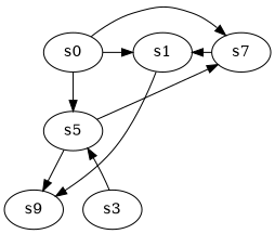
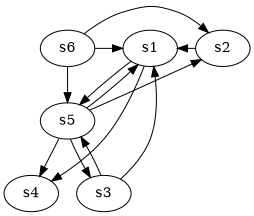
  digraph {
    node [player=1]
-   s0 [player=0]
+   s0 [player=0 label=s6]
    s1
-   s2 [player=0 label=s7]
+   s2 [player=0]
    s5
-   s4 [label=s9]
+   s4
    s3
    s0 -> s1 [constraint="time % 3 == 0"]
    s0 -> s2 [constraint="time == 0 || time == 3 || time == 10 || time == 11"]
    s0 -> s5
+   s1 -> s5 [constraint="!(time % 6 == 2)"]
    s1 -> s4 [constraint="time == 0"]
    s2 -> s1 [constraint="time % 3 == 1 && time % 4 == 0"]
+   s5 -> s1 [constraint="time == 4 || time == 8 || time == 9 || time == 14"]
    s5 -> s2 [constraint="time % 4 == 1 || time % 5 == 1"]
    s5 -> s4
+   s5 -> s3
+   s3 -> s1 [constraint="time % 4 == 1 || time % 5 == 4"]
    s3 -> s5 [constraint="!(time % 2 == 0)"]
  }
